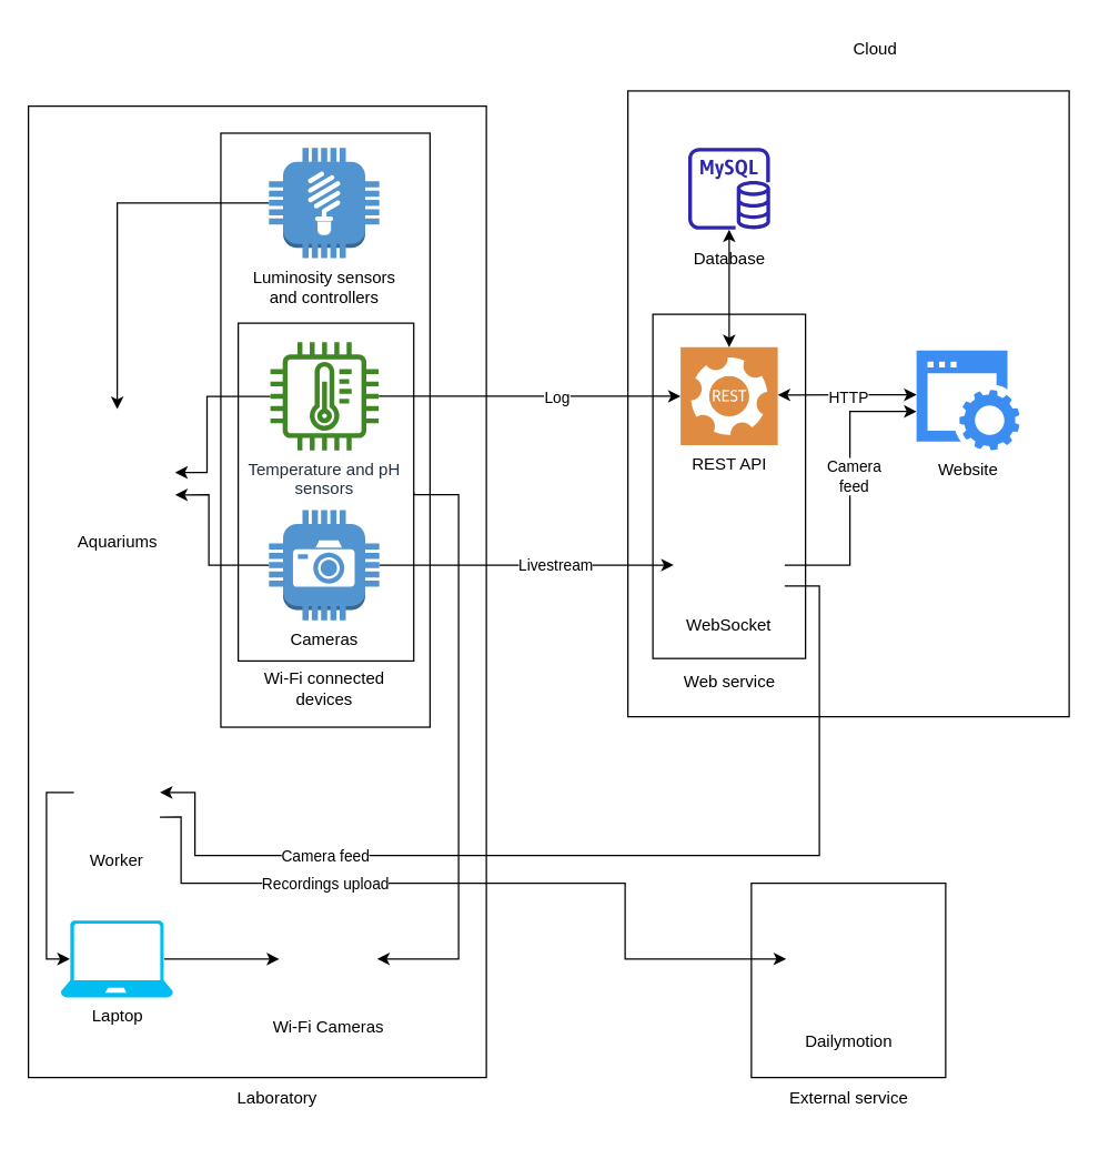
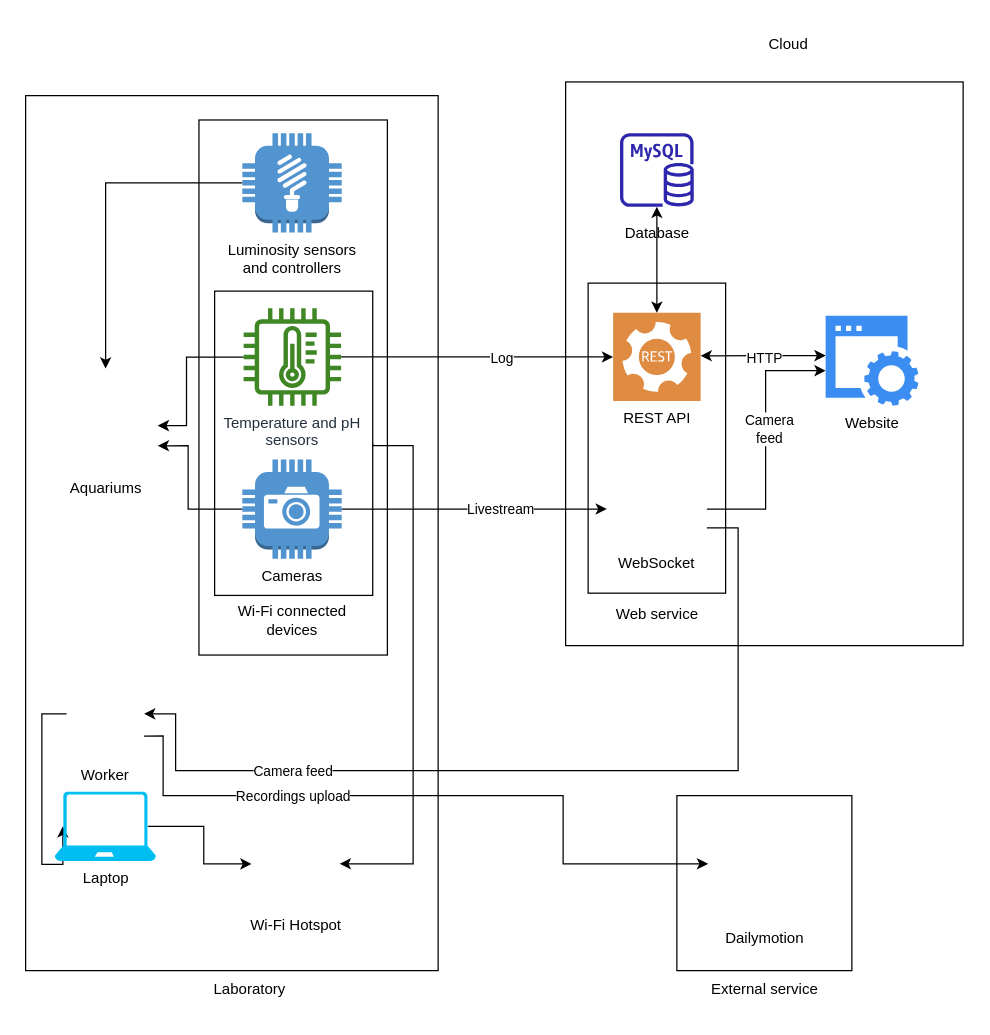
  <mxCell id="0" />
  <mxCell id="1" parent="0" />
  <mxCell id="2" value="" style="rounded=0;whiteSpace=wrap;html=1;" vertex="1" parent="1"><mxGeometry x="541" y="636" width="140" height="140" as="geometry" /></mxCell>
  <mxCell id="3" value="" style="rounded=0;whiteSpace=wrap;html=1;" vertex="1" parent="1"><mxGeometry x="452" y="65.05" width="318" height="450.95" as="geometry" /></mxCell>
  <mxCell id="4" value="" style="rounded=0;whiteSpace=wrap;html=1;direction=south;" vertex="1" parent="1"><mxGeometry x="470" y="226" width="110" height="248.04" as="geometry" /></mxCell>
  <mxCell id="5" value="" style="rounded=0;whiteSpace=wrap;html=1;direction=south;" vertex="1" parent="1"><mxGeometry x="20" y="76" width="330" height="700" as="geometry" /></mxCell>
  <mxCell id="6" value="" style="rounded=0;whiteSpace=wrap;html=1;rotation=-90;" vertex="1" parent="1"><mxGeometry x="20" y="234.14" width="428.05" height="150.75" as="geometry" /></mxCell>
  <mxCell id="7" style="edgeStyle=orthogonalEdgeStyle;rounded=0;orthogonalLoop=1;jettySize=auto;html=1;entryX=1;entryY=0.5;entryDx=0;entryDy=0;exitX=0.5;exitY=1;exitDx=0;exitDy=0;" edge="1" parent="1" source="8" target="33"><mxGeometry relative="1" as="geometry"><Array as="points"><mxPoint x="298" y="356" /><mxPoint x="330" y="356" /><mxPoint x="330" y="691" /></Array></mxGeometry></mxCell>
  <mxCell id="8" value="" style="rounded=0;whiteSpace=wrap;html=1;rotation=-90;" vertex="1" parent="1"><mxGeometry x="112.73" y="290.88" width="243.43" height="126.48" as="geometry" /></mxCell>
  <mxCell id="9" style="edgeStyle=orthogonalEdgeStyle;rounded=0;orthogonalLoop=1;jettySize=auto;html=1;exitX=1;exitY=0.5;exitDx=0;exitDy=0;" edge="1" parent="1" source="24" target="11"><mxGeometry relative="1" as="geometry"><Array as="points"><mxPoint x="612" y="407" /><mxPoint x="612" y="296" /></Array></mxGeometry></mxCell>
  <mxCell id="10" value="Camera&lt;br&gt;feed" style="edgeLabel;html=1;align=center;verticalAlign=middle;resizable=0;points=[];" vertex="1" connectable="0" parent="9"><mxGeometry x="0.076" y="-2" relative="1" as="geometry"><mxPoint as="offset" /></mxGeometry></mxCell>
  <mxCell id="11" value="Website" style="sketch=0;html=1;aspect=fixed;strokeColor=none;shadow=0;fillColor=#3B8DF1;verticalAlign=top;labelPosition=center;verticalLabelPosition=bottom;shape=mxgraph.gcp2.website" vertex="1" parent="1"><mxGeometry x="660" y="252.05" width="74.23" height="72" as="geometry" /></mxCell>
  <mxCell id="12" value="Dailymotion" style="shape=image;html=1;verticalAlign=top;verticalLabelPosition=bottom;labelBackgroundColor=#ffffff;imageAspect=0;aspect=fixed;image=https://cdn2.iconfinder.com/data/icons/boxicons-logos/24/bxl-dailymotion-128.png" vertex="1" parent="1"><mxGeometry x="566" y="645.56" width="90" height="90" as="geometry" /></mxCell>
  <mxCell id="13" value="" style="sketch=0;outlineConnect=0;fontColor=#232F3E;gradientColor=none;fillColor=#2E27AD;strokeColor=none;dashed=0;verticalLabelPosition=bottom;verticalAlign=top;align=center;html=1;fontSize=12;fontStyle=0;aspect=fixed;pointerEvents=1;shape=mxgraph.aws4.rds_mysql_instance;" vertex="1" parent="1"><mxGeometry x="495.5" y="106" width="59" height="59" as="geometry" /></mxCell>
  <mxCell id="14" style="edgeStyle=orthogonalEdgeStyle;rounded=0;orthogonalLoop=1;jettySize=auto;html=1;" edge="1" parent="1" source="17" target="36"><mxGeometry relative="1" as="geometry"><Array as="points"><mxPoint x="148.66" y="285" /><mxPoint x="148.66" y="340" /></Array></mxGeometry></mxCell>
  <mxCell id="15" style="edgeStyle=orthogonalEdgeStyle;rounded=0;orthogonalLoop=1;jettySize=auto;html=1;" edge="1" parent="1" source="17" target="25"><mxGeometry relative="1" as="geometry" /></mxCell>
  <mxCell id="16" value="Log" style="edgeLabel;html=1;align=center;verticalAlign=middle;resizable=0;points=[];" vertex="1" connectable="0" parent="15"><mxGeometry x="0.128" y="-1" relative="1" as="geometry"><mxPoint x="5" y="-1" as="offset" /></mxGeometry></mxCell>
  <mxCell id="17" value="Temperature and pH&lt;br&gt;sensors" style="sketch=0;outlineConnect=0;fontColor=#232F3E;gradientColor=none;fillColor=#3F8624;strokeColor=none;dashed=0;verticalLabelPosition=bottom;verticalAlign=top;align=center;html=1;fontSize=12;fontStyle=0;aspect=fixed;pointerEvents=1;shape=mxgraph.aws4.iot_thing_temperature_sensor;" vertex="1" parent="1"><mxGeometry x="194.39" y="246.05" width="78" height="78" as="geometry" /></mxCell>
  <mxCell id="18" style="edgeStyle=orthogonalEdgeStyle;rounded=0;orthogonalLoop=1;jettySize=auto;html=1;exitX=1;exitY=0.5;exitDx=0;exitDy=0;exitPerimeter=0;" edge="1" parent="1" source="21" target="24"><mxGeometry relative="1" as="geometry" /></mxCell>
  <mxCell id="19" value="Livestream" style="edgeLabel;html=1;align=center;verticalAlign=middle;resizable=0;points=[];" vertex="1" connectable="0" parent="18"><mxGeometry x="-0.005" y="2" relative="1" as="geometry"><mxPoint x="21" y="2" as="offset" /></mxGeometry></mxCell>
  <mxCell id="20" style="edgeStyle=orthogonalEdgeStyle;rounded=0;orthogonalLoop=1;jettySize=auto;html=1;entryX=1;entryY=0.75;entryDx=0;entryDy=0;" edge="1" parent="1" source="21" target="36"><mxGeometry relative="1" as="geometry"><Array as="points"><mxPoint x="150" y="407" /><mxPoint x="150" y="357" /></Array></mxGeometry></mxCell>
  <mxCell id="21" value="Cameras" style="outlineConnect=0;dashed=0;verticalLabelPosition=bottom;verticalAlign=top;align=center;html=1;shape=mxgraph.aws3.camera;fillColor=#5294CF;gradientColor=none;" vertex="1" parent="1"><mxGeometry x="193.36" y="367" width="79.5" height="79.5" as="geometry" /></mxCell>
  <mxCell id="22" style="edgeStyle=orthogonalEdgeStyle;rounded=0;orthogonalLoop=1;jettySize=auto;html=1;exitX=0;exitY=0.5;exitDx=0;exitDy=0;exitPerimeter=0;" edge="1" parent="1" source="23" target="36"><mxGeometry relative="1" as="geometry"><Array as="points"><mxPoint x="84" y="146" /></Array></mxGeometry></mxCell>
  <mxCell id="23" value="Luminosity sensors&lt;br&gt;and controllers" style="outlineConnect=0;dashed=0;verticalLabelPosition=bottom;verticalAlign=top;align=center;html=1;shape=mxgraph.aws3.lightbulb;fillColor=#5294CF;gradientColor=none;" vertex="1" parent="1"><mxGeometry x="193.36" y="106" width="79.5" height="79.5" as="geometry" /></mxCell>
  <mxCell id="24" value="WebSocket" style="shape=image;verticalLabelPosition=bottom;labelBackgroundColor=default;verticalAlign=top;aspect=fixed;imageAspect=0;image=https://seeklogo.com/images/W/websocket-logo-91B815D333-seeklogo.com.png;" vertex="1" parent="1"><mxGeometry x="485" y="376.75" width="80" height="60" as="geometry" /></mxCell>
  <mxCell id="25" value="REST API" style="sketch=0;pointerEvents=1;shadow=0;dashed=0;html=1;strokeColor=none;fillColor=#DF8C42;labelPosition=center;verticalLabelPosition=bottom;verticalAlign=top;align=center;outlineConnect=0;shape=mxgraph.veeam2.restful_api;" vertex="1" parent="1"><mxGeometry x="490" y="249.77" width="70" height="70.55" as="geometry" /></mxCell>
  <mxCell id="26" style="edgeStyle=orthogonalEdgeStyle;rounded=0;orthogonalLoop=1;jettySize=auto;html=1;exitX=1;exitY=0.75;exitDx=0;exitDy=0;entryX=1;entryY=0.5;entryDx=0;entryDy=0;" edge="1" parent="1" source="24" target="31"><mxGeometry relative="1" as="geometry"><mxPoint x="460" y="666" as="sourcePoint" /><Array as="points"><mxPoint x="590" y="422" /><mxPoint x="590" y="616" /><mxPoint x="140" y="616" /><mxPoint x="140" y="571" /></Array></mxGeometry></mxCell>
  <mxCell id="27" value="Camera feed" style="edgeLabel;html=1;align=center;verticalAlign=middle;resizable=0;points=[];" vertex="1" connectable="0" parent="26"><mxGeometry x="0.026" relative="1" as="geometry"><mxPoint x="-196" as="offset" /></mxGeometry></mxCell>
  <mxCell id="28" style="edgeStyle=orthogonalEdgeStyle;rounded=0;orthogonalLoop=1;jettySize=auto;html=1;exitX=1;exitY=0.75;exitDx=0;exitDy=0;entryX=0;entryY=0.5;entryDx=0;entryDy=0;" edge="1" parent="1" source="31" target="12"><mxGeometry relative="1" as="geometry"><Array as="points"><mxPoint x="130" y="588" /><mxPoint x="130" y="636" /><mxPoint x="450" y="636" /><mxPoint x="450" y="691" /></Array></mxGeometry></mxCell>
  <mxCell id="29" value="Recordings upload" style="edgeLabel;html=1;align=center;verticalAlign=middle;resizable=0;points=[];" vertex="1" connectable="0" parent="28"><mxGeometry x="0.166" relative="1" as="geometry"><mxPoint x="-157" as="offset" /></mxGeometry></mxCell>
  <mxCell id="30" style="edgeStyle=orthogonalEdgeStyle;rounded=0;orthogonalLoop=1;jettySize=auto;html=1;exitX=0;exitY=0.5;exitDx=0;exitDy=0;entryX=0.08;entryY=0.5;entryDx=0;entryDy=0;entryPerimeter=0;" edge="1" parent="1" source="31" target="35"><mxGeometry relative="1" as="geometry"><Array as="points"><mxPoint x="33" y="571" /><mxPoint x="33" y="691" /></Array></mxGeometry></mxCell>
  <mxCell id="31" value="Worker" style="shape=image;verticalLabelPosition=bottom;labelBackgroundColor=default;verticalAlign=top;aspect=fixed;imageAspect=0;image=https://www.pngkey.com/png/full/353-3538564_hard-hat-icon-png-download-blue-collar-worker.png;" vertex="1" parent="1"><mxGeometry x="52.76" y="535.05" width="62" height="71.06" as="geometry" /></mxCell>
  <mxCell id="32" value="Wi-Fi connected&lt;br&gt;devices" style="text;html=1;align=center;verticalAlign=middle;resizable=0;points=[];autosize=1;strokeColor=none;fillColor=none;" vertex="1" parent="1"><mxGeometry x="178.11" y="476" width="110" height="40" as="geometry" /></mxCell>
- <mxCell id="33" value="Wi-Fi Cameras" style="shape=image;html=1;verticalAlign=top;verticalLabelPosition=bottom;labelBackgroundColor=#ffffff;imageAspect=0;aspect=fixed;image=https://cdn3.iconfinder.com/data/icons/belidong-hotel/32/Artboard_16-128.png" vertex="1" parent="1"><mxGeometry x="200.73" y="655.28" width="70.55" height="70.55" as="geometry" /></mxCell>
+ <mxCell id="33" value="Wi-Fi Hotspot" style="shape=image;html=1;verticalAlign=top;verticalLabelPosition=bottom;labelBackgroundColor=#ffffff;imageAspect=0;aspect=fixed;image=https://cdn3.iconfinder.com/data/icons/belidong-hotel/32/Artboard_16-128.png" vertex="1" parent="1"><mxGeometry x="200.73" y="655.28" width="70.55" height="70.55" as="geometry" /></mxCell>
  <mxCell id="34" style="edgeStyle=orthogonalEdgeStyle;rounded=0;orthogonalLoop=1;jettySize=auto;html=1;exitX=0.92;exitY=0.5;exitDx=0;exitDy=0;exitPerimeter=0;" edge="1" parent="1" source="35" target="33"><mxGeometry relative="1" as="geometry" /></mxCell>
- <mxCell id="35" value="Laptop" style="verticalLabelPosition=bottom;html=1;verticalAlign=top;align=center;strokeColor=none;fillColor=#00BEF2;shape=mxgraph.azure.laptop;pointerEvents=1;" vertex="1" parent="1"><mxGeometry x="43.32" y="662.92" width="80.89" height="55.28" as="geometry" /></mxCell>
+ <mxCell id="35" value="Laptop" style="verticalLabelPosition=bottom;html=1;verticalAlign=top;align=center;strokeColor=none;fillColor=#00BEF2;shape=mxgraph.azure.laptop;pointerEvents=1;" vertex="1" parent="1"><mxGeometry x="43.32" y="632.92" width="80.89" height="55.28" as="geometry" /></mxCell>
  <mxCell id="36" value="Aquariums" style="shape=image;verticalLabelPosition=bottom;labelBackgroundColor=default;verticalAlign=top;aspect=fixed;imageAspect=0;image=https://cdn-icons-png.flaticon.com/512/90/90857.png;" vertex="1" parent="1"><mxGeometry x="43.32" y="294.34" width="82.41" height="82.41" as="geometry" /></mxCell>
  <mxCell id="37" value="Laboratory" style="text;html=1;align=center;verticalAlign=middle;resizable=0;points=[];autosize=1;strokeColor=none;fillColor=none;" vertex="1" parent="1"><mxGeometry x="158.66" y="776" width="80" height="30" as="geometry" /></mxCell>
  <mxCell id="38" value="Web service" style="text;html=1;align=center;verticalAlign=middle;resizable=0;points=[];autosize=1;strokeColor=none;fillColor=none;" vertex="1" parent="1"><mxGeometry x="480" y="476" width="90" height="30" as="geometry" /></mxCell>
  <mxCell id="39" value="" style="endArrow=classic;startArrow=classic;html=1;rounded=0;" edge="1" parent="1" source="25" target="13"><mxGeometry width="50" height="50" relative="1" as="geometry"><mxPoint x="660" y="246" as="sourcePoint" /><mxPoint x="710" y="196" as="targetPoint" /></mxGeometry></mxCell>
  <mxCell id="40" value="Database" style="text;html=1;align=center;verticalAlign=middle;resizable=0;points=[];autosize=1;strokeColor=none;fillColor=none;" vertex="1" parent="1"><mxGeometry x="490" y="171" width="70" height="30" as="geometry" /></mxCell>
  <mxCell id="41" value="Cloud" style="text;html=1;align=center;verticalAlign=middle;resizable=0;points=[];autosize=1;strokeColor=none;fillColor=none;" vertex="1" parent="1"><mxGeometry x="605" y="20.05" width="50" height="30" as="geometry" /></mxCell>
  <mxCell id="42" value="External service" style="text;html=1;align=center;verticalAlign=middle;resizable=0;points=[];autosize=1;strokeColor=none;fillColor=none;" vertex="1" parent="1"><mxGeometry x="556" y="776" width="110" height="30" as="geometry" /></mxCell>
  <mxCell id="43" value="" style="endArrow=classic;startArrow=classic;html=1;rounded=0;" edge="1" parent="1"><mxGeometry width="50" height="50" relative="1" as="geometry"><mxPoint x="560" y="284.14" as="sourcePoint" /><mxPoint x="660" y="284" as="targetPoint" /></mxGeometry></mxCell>
  <mxCell id="44" value="HTTP" style="edgeLabel;html=1;align=center;verticalAlign=middle;resizable=0;points=[];" vertex="1" connectable="0" parent="43"><mxGeometry x="-0.159" relative="1" as="geometry"><mxPoint x="9" y="1" as="offset" /></mxGeometry></mxCell>
